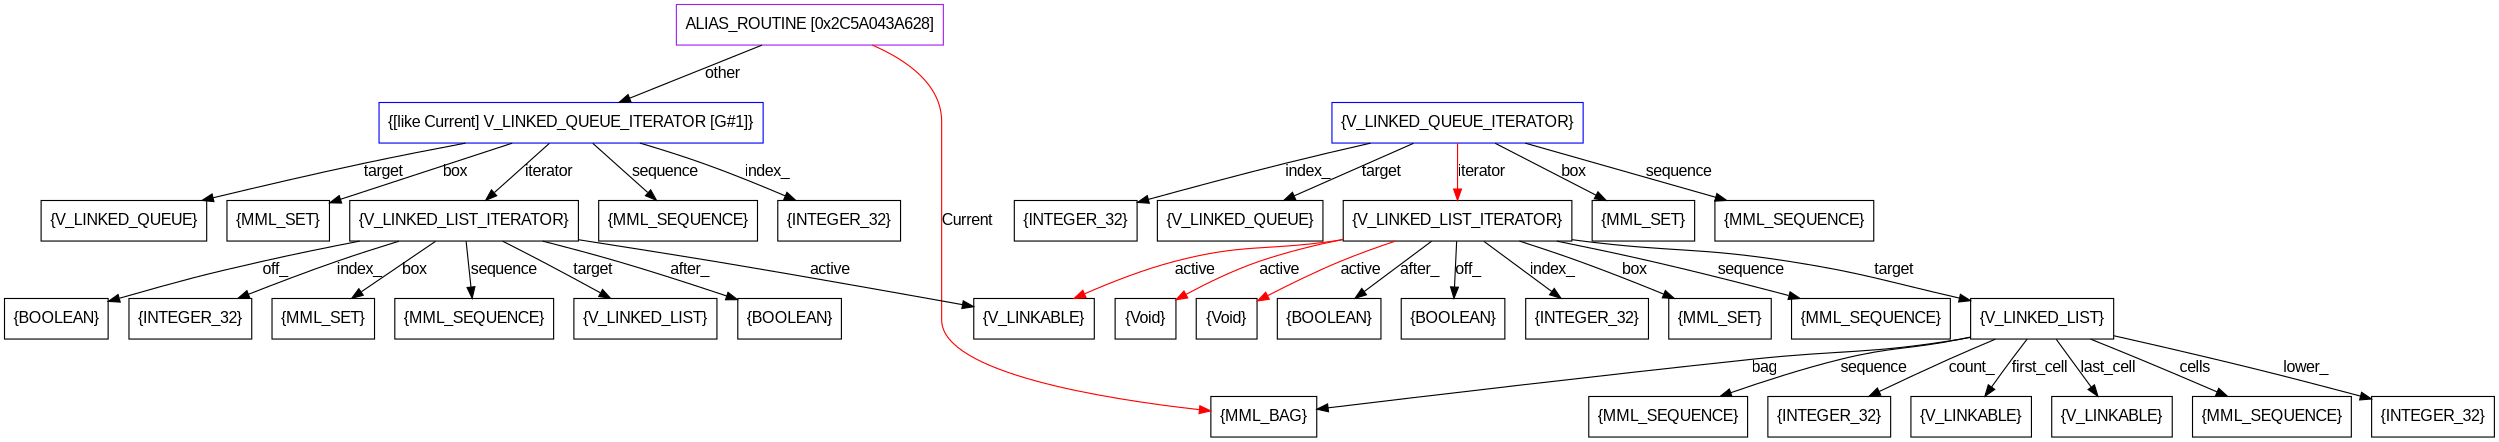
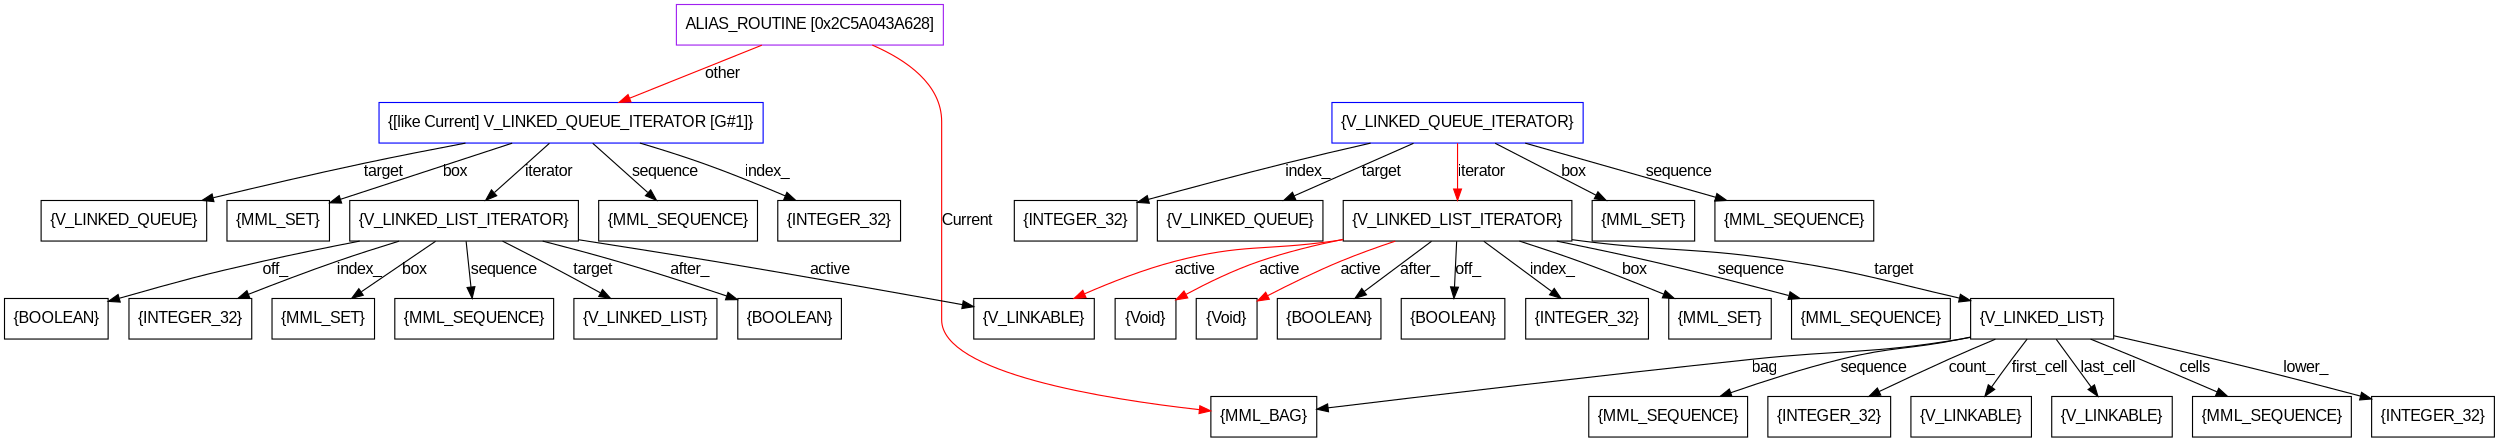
  digraph {
    fontname="Liberation Sans"
    node [fontname="Liberation Sans" shape=box]
    edge [fontname="Liberation Sans"]
    n1 [color=purple label=<ALIAS_ROUTINE [0x2C5A043A628]>]
    n2 [color=blue label=<{[like Current] V_LINKED_QUEUE_ITERATOR [G#1]}>]
    n3 [label=<{MML_BAG}>]
    n4 [color=blue label=<{V_LINKED_QUEUE_ITERATOR}>]
    n5 [label=<{MML_SET}>]
    n6 [label=<{MML_SEQUENCE}>]
    n7 [label=<{INTEGER_32}>]
    n8 [label=<{V_LINKED_QUEUE}>]
    n9 [label=<{V_LINKED_LIST_ITERATOR}>]
    n10 [label=<{MML_SET}>]
    n11 [label=<{MML_SEQUENCE}>]
    n12 [label=<{INTEGER_32}>]
    n13 [label=<{V_LINKED_QUEUE}>]
    n14 [label=<{V_LINKED_LIST_ITERATOR}>]
    n15 [label=<{BOOLEAN}>]
    n16 [label=<{INTEGER_32}>]
    n17 [label=<{MML_SET}>]
    n18 [label=<{MML_SEQUENCE}>]
    n19 [label=<{V_LINKED_LIST}>]
    n20 [label=<{Void}>]
    n21 [label=<{V_LINKABLE}>]
    n22 [label=<{Void}>]
    n23 [label=<{BOOLEAN}>]
    n24 [label=<{INTEGER_32}>]
    n25 [label=<{MML_SEQUENCE}>]
    n26 [label=<{INTEGER_32}>]
    n27 [label=<{V_LINKABLE}>]
    n28 [label=<{V_LINKABLE}>]
    n29 [label=<{MML_SEQUENCE}>]
    n30 [label=<{BOOLEAN}>]
    n31 [label=<{INTEGER_32}>]
    n32 [label=<{MML_SET}>]
    n33 [label=<{MML_SEQUENCE}>]
    n34 [label=<{V_LINKED_LIST}>]
    n35 [label=<{BOOLEAN}>]
-   n1 -> n2 [label=<other>]
+   n1 -> n2 [label=<other> color=red]
    n1 -> n3 [color=red label=<Current>]
    n2 -> n10 [label=box]
    n2 -> n11 [label=<sequence>]
    n2 -> n12 [label=<index_>]
    n2 -> n13 [label=<target>]
    n2 -> n14 [label=<iterator>]
    n4 -> n5 [label=box]
    n4 -> n6 [label=<sequence>]
    n4 -> n7 [label=<index_>]
    n4 -> n8 [label=<target>]
    n4 -> n9 [color=red label=<iterator>]
    n9 -> n15 [label=<off_>]
    n9 -> n16 [label=<index_>]
    n9 -> n17 [label=box]
    n9 -> n18 [label=<sequence>]
    n9 -> n19 [label=<target>]
    n9 -> n20 [color=red label=<active>]
    n9 -> n21 [color=red label=<active>]
    n9 -> n22 [color=red label=<active>]
    n9 -> n23 [label=<after_>]
    n14 -> n21 [label=<active>]
    n14 -> n30 [label=<off_>]
    n14 -> n31 [label=<index_>]
    n14 -> n32 [label=box]
    n14 -> n33 [label=<sequence>]
    n14 -> n34 [label=<target>]
    n14 -> n35 [label=<after_>]
    n19 -> n3 [label=<bag>]
    n19 -> n24 [label=<lower_>]
    n19 -> n25 [label=<sequence>]
    n19 -> n26 [label=<count_>]
    n19 -> n27 [label=<first_cell>]
    n19 -> n28 [label=<last_cell>]
    n19 -> n29 [label=<cells>]
  }
